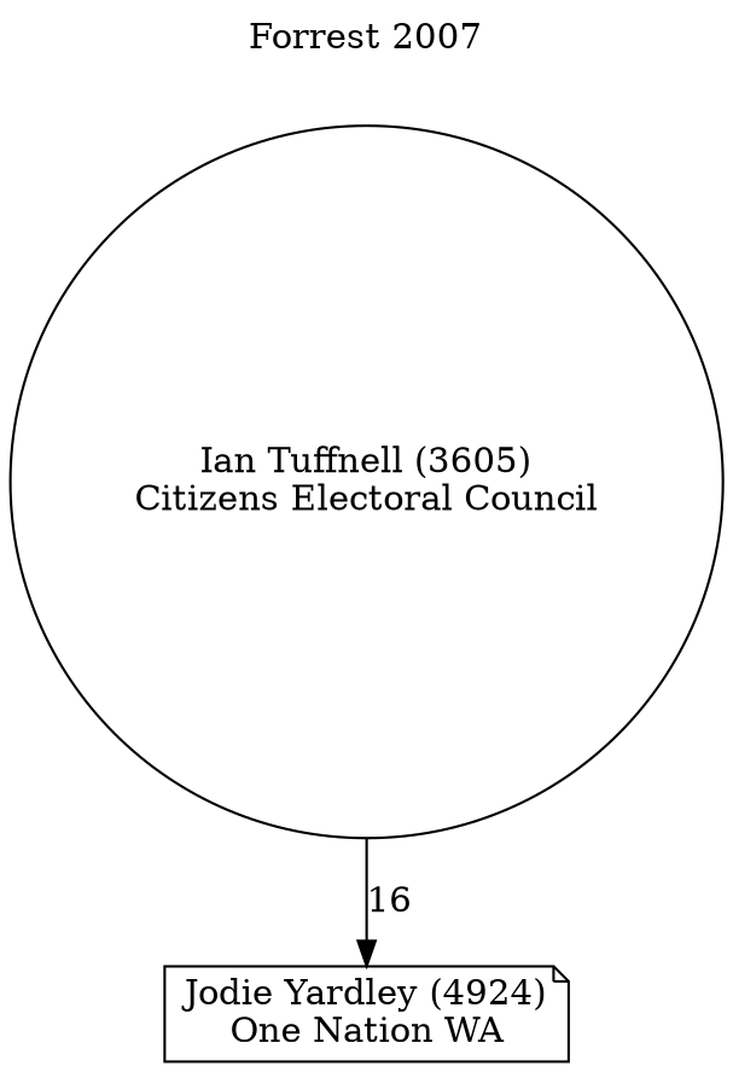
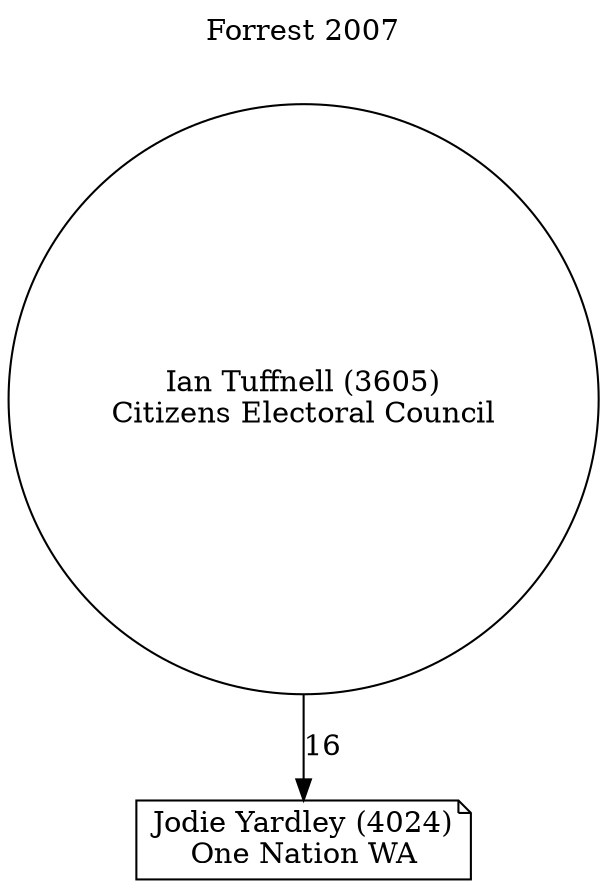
  digraph {
    label="Forrest 2007"
    labelloc=t
    mclimit=10
-   n1 [label="Jodie Yardley (4924)\nOne Nation WA" shape=note]
+   n1 [label="Jodie Yardley (4024)\nOne Nation WA" shape=note]
    n2 [label="Ian Tuffnell (3605)\nCitizens Electoral Council" shape=circle]
    n2 -> n1 [label=16]
  }
